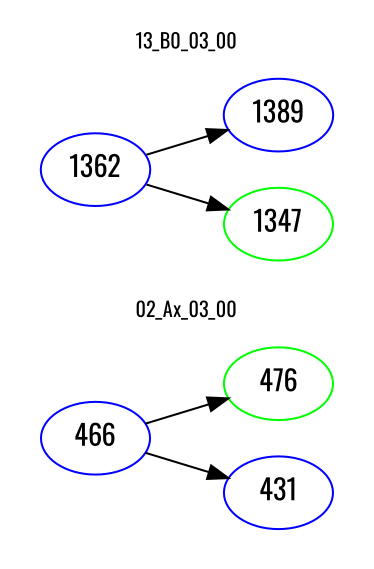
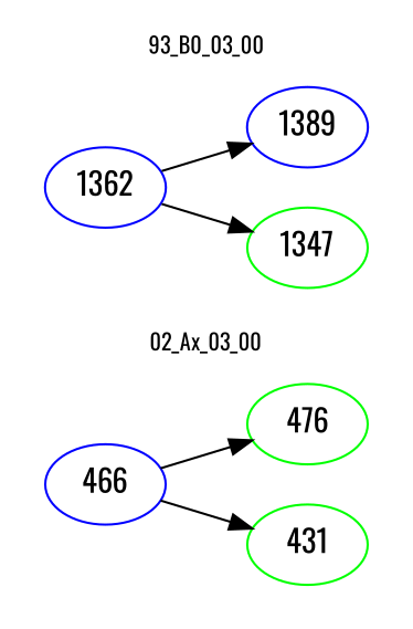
  digraph {
    fontname=Oswald
    rankdir=LR
    node [color=blue fontname=Oswald]
    edge [color=black fontname=Oswald]
    n1 [label=466]
-   n2 [label=431]
+   n2 [color=green label=431]
    n3 [color=green label=476]
    n4 [label=1362]
    n5 [color=green label=1347]
    n6 [label=1389]
    subgraph cluster_1 {
      color=white
      fontsize=10
      label="02_Ax_03_00"
      n1
      n2
      n3
    }
    subgraph cluster_2 {
      color=white
      fontsize=10
-     label="13_B0_03_00"
+     label="93_B0_03_00"
      n4
      n5
      n6
    }
    n1 -> n2
    n1 -> n3
    n4 -> n5
    n4 -> n6
  }
